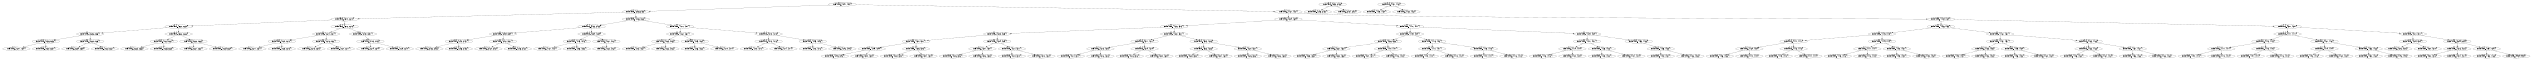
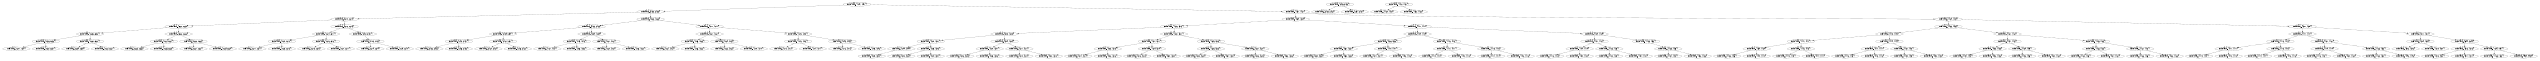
  digraph {
    n1 [label="Node{data=[4297, 4297]}"]
    n2 [label="Node{data=[3455, 3455]}"]
    n3 [label="Node{data=[4437, 4437]}"]
    n4 [label="Node{data=[2670, 2670]}"]
    n5 [label="Node{data=[4263, 4263]}"]
    n6 [label="Node{data=[4329, 4329]}"]
    n7 [label="Node{data=[4469, 4469]}"]
    n8 [label="Node{data=[2662, 2662]}"]
    n9 [label="Node{data=[2678, 2678]}"]
    n10 [label="Node{data=[3463, 3463]}"]
    n11 [label="Node{data=[4271, 4271]}"]
    n12 [label="Node{data=[2658, 2658]}"]
    n13 [label="Node{data=[2666, 2666]}"]
    n14 [label="Node{data=[2674, 2674]}"]
    n15 [label="Node{data=[3451, 3451]}"]
    n16 [label="Node{data=[2656, 2656]}"]
    n17 [label="Node{data=[2660, 2660]}"]
    n18 [label="Node{data=[2664, 2664]}"]
    n19 [label="Node{data=[2668, 2668]}"]
    n20 [label="Node{data=[1607, 1607]}"]
    n21 [label="Node{data=[2657, 2657]}"]
    n22 [label="Node{data=[2659, 2659]}"]
    n23 [label="Node{data=[2661, 2661]}"]
    n24 [label="Node{data=[2663, 2663]}"]
    n25 [label="Node{data=[2665, 2665]}"]
    n26 [label="Node{data=[2667, 2667]}"]
    n27 [label="Node{data=[2669, 2669]}"]
    n28 [label="Node{data=[2672, 2672]}"]
    n29 [label="Node{data=[2676, 2676]}"]
    n30 [label="Node{data=[2703, 2703]}"]
    n31 [label="Node{data=[2671, 2671]}"]
    n32 [label="Node{data=[2673, 2673]}"]
    n33 [label="Node{data=[2675, 2675]}"]
    n34 [label="Node{data=[2677, 2677]}"]
    n35 [label="Node{data=[2679, 2679]}"]
    n36 [label="Node{data=[2840, 2840]}"]
    n37 [label="Node{data=[3453, 3453]}"]
    n38 [label="Node{data=[3452, 3452]}"]
    n39 [label="Node{data=[3454, 3454]}"]
    n40 [label="Node{data=[3459, 3459]}"]
    n41 [label="Node{data=[4259, 4259]}"]
    n42 [label="Node{data=[4267, 4267]}"]
    n43 [label="Node{data=[4275, 4275]}"]
    n44 [label="Node{data=[3457, 3457]}"]
    n45 [label="Node{data=[3461, 3461]}"]
    n46 [label="Node{data=[4243, 4243]}"]
    n47 [label="Node{data=[4261, 4261]}"]
    n48 [label="Node{data=[3456, 3456]}"]
    n49 [label="Node{data=[3458, 3458]}"]
    n50 [label="Node{data=[3460, 3460]}"]
    n51 [label="Node{data=[3462, 3462]}"]
    n52 [label="Node{data=[4137, 4137]}"]
    n53 [label="Node{data=[4258, 4258]}"]
+   n54 [label="Node{data=[4260, 4260]}"]
    n55 [label="Node{data=[4262, 4262]}"]
    n56 [label="Node{data=[4265, 4265]}"]
    n57 [label="Node{data=[4269, 4269]}"]
    n58 [label="Node{data=[4273, 4273]}"]
    n59 [label="Node{data=[4295, 4295]}"]
    n60 [label="Node{data=[4264, 4264]}"]
    n61 [label="Node{data=[4266, 4266]}"]
    n62 [label="Node{data=[4268, 4268]}"]
    n63 [label="Node{data=[4270, 4270]}"]
    n64 [label="Node{data=[4272, 4272]}"]
    n65 [label="Node{data=[4274, 4274]}"]
    n66 [label="Node{data=[4276, 4276]}"]
    n67 [label="Node{data=[4296, 4296]}"]
    n68 [label="Node{data=[4313, 4313]}"]
    n69 [label="Node{data=[4417, 4417]}"]
    n70 [label="Node{data=[4453, 4453]}"]
    n71 [label="Node{data=[4507, 4507]}"]
    n72 [label="Node{data=[4305, 4305]}"]
    n73 [label="Node{data=[4321, 4321]}"]
    n74 [label="Node{data=[4409, 4409]}"]
    n75 [label="Node{data=[4429, 4429]}"]
    n76 [label="Node{data=[4301, 4301]}"]
    n77 [label="Node{data=[4309, 4309]}"]
    n78 [label="Node{data=[4317, 4317]}"]
    n79 [label="Node{data=[4325, 4325]}"]
    n80 [label="Node{data=[4299, 4299]}"]
    n81 [label="Node{data=[4303, 4303]}"]
    n82 [label="Node{data=[4307, 4307]}"]
    n83 [label="Node{data=[4311, 4311]}"]
-   n84 [label="Node{data=[4298, 4298]}"]
    n85 [label="Node{data=[4300, 4300]}"]
    n86 [label="Node{data=[4302, 4302]}"]
    n87 [label="Node{data=[4304, 4304]}"]
    n88 [label="Node{data=[4306, 4306]}"]
    n89 [label="Node{data=[4308, 4308]}"]
    n90 [label="Node{data=[4310, 4310]}"]
    n91 [label="Node{data=[4312, 4312]}"]
    n92 [label="Node{data=[4315, 4315]}"]
    n93 [label="Node{data=[4319, 4319]}"]
    n94 [label="Node{data=[4323, 4323]}"]
    n95 [label="Node{data=[4327, 4327]}"]
    n96 [label="Node{data=[4314, 4314]}"]
    n97 [label="Node{data=[4316, 4316]}"]
    n98 [label="Node{data=[4318, 4318]}"]
    n99 [label="Node{data=[4320, 4320]}"]
    n100 [label="Node{data=[4322, 4322]}"]
    n101 [label="Node{data=[4324, 4324]}"]
    n102 [label="Node{data=[4326, 4326]}"]
    n103 [label="Node{data=[4328, 4328]}"]
    n104 [label="Node{data=[4338, 4338]}"]
    n105 [label="Node{data=[4413, 4413]}"]
    n106 [label="Node{data=[4421, 4421]}"]
    n107 [label="Node{data=[4433, 4433]}"]
    n108 [label="Node{data=[4331, 4331]}"]
    n109 [label="Node{data=[4407, 4407]}"]
    n110 [label="Node{data=[4411, 4411]}"]
    n111 [label="Node{data=[4415, 4415]}"]
    n112 [label="Node{data=[4330, 4330]}"]
    n113 [label="Node{data=[4332, 4332]}"]
    n114 [label="Node{data=[4371, 4371]}"]
    n115 [label="Node{data=[4408, 4408]}"]
    n116 [label="Node{data=[4410, 4410]}"]
    n117 [label="Node{data=[4412, 4412]}"]
    n118 [label="Node{data=[4414, 4414]}"]
    n119 [label="Node{data=[4416, 4416]}"]
    n120 [label="Node{data=[4419, 4419]}"]
    n121 [label="Node{data=[4423, 4423]}"]
    n122 [label="Node{data=[4435, 4435]}"]
    n123 [label="Node{data=[4418, 4418]}"]
    n124 [label="Node{data=[4420, 4420]}"]
    n125 [label="Node{data=[4422, 4422]}"]
    n126 [label="Node{data=[4424, 4424]}"]
    n127 [label="Node{data=[4431, 4431]}"]
    n128 [label="Node{data=[4430, 4430]}"]
    n129 [label="Node{data=[4432, 4432]}"]
    n130 [label="Node{data=[4434, 4434]}"]
    n131 [label="Node{data=[4436, 4436]}"]
    n132 [label="Node{data=[4445, 4445]}"]
    n133 [label="Node{data=[4461, 4461]}"]
    n134 [label="Node{data=[4477, 4477]}"]
    n135 [label="Node{data=[4511, 4511]}"]
    n136 [label="Node{data=[4441, 4441]}"]
    n137 [label="Node{data=[4449, 4449]}"]
    n138 [label="Node{data=[4457, 4457]}"]
    n139 [label="Node{data=[4465, 4465]}"]
    n140 [label="Node{data=[4439, 4439]}"]
    n141 [label="Node{data=[4443, 4443]}"]
    n142 [label="Node{data=[4447, 4447]}"]
    n143 [label="Node{data=[4451, 4451]}"]
    n144 [label="Node{data=[4438, 4438]}"]
    n145 [label="Node{data=[4440, 4440]}"]
    n146 [label="Node{data=[4442, 4442]}"]
    n147 [label="Node{data=[4444, 4444]}"]
    n148 [label="Node{data=[4446, 4446]}"]
    n149 [label="Node{data=[4448, 4448]}"]
    n150 [label="Node{data=[4450, 4450]}"]
    n151 [label="Node{data=[4452, 4452]}"]
    n152 [label="Node{data=[4455, 4455]}"]
    n153 [label="Node{data=[4459, 4459]}"]
    n154 [label="Node{data=[4463, 4463]}"]
    n155 [label="Node{data=[4467, 4467]}"]
    n156 [label="Node{data=[4454, 4454]}"]
    n157 [label="Node{data=[4456, 4456]}"]
    n158 [label="Node{data=[4458, 4458]}"]
    n159 [label="Node{data=[4460, 4460]}"]
    n160 [label="Node{data=[4462, 4462]}"]
    n161 [label="Node{data=[4464, 4464]}"]
    n162 [label="Node{data=[4466, 4466]}"]
    n163 [label="Node{data=[4468, 4468]}"]
    n164 [label="Node{data=[4473, 4473]}"]
    n165 [label="Node{data=[4481, 4481]}"]
    n166 [label="Node{data=[4509, 4509]}"]
    n167 [label="Node{data=[5899, 5899]}"]
    n168 [label="Node{data=[4471, 4471]}"]
    n169 [label="Node{data=[4475, 4475]}"]
    n170 [label="Node{data=[4479, 4479]}"]
    n171 [label="Node{data=[4483, 4483]}"]
    n172 [label="Node{data=[4470, 4470]}"]
    n173 [label="Node{data=[4472, 4472]}"]
    n174 [label="Node{data=[4474, 4474]}"]
    n175 [label="Node{data=[4476, 4476]}"]
    n176 [label="Node{data=[4478, 4478]}"]
    n177 [label="Node{data=[4480, 4480]}"]
    n178 [label="Node{data=[4482, 4482]}"]
    n179 [label="Node{data=[4496, 4496]}"]
    n180 [label="Node{data=[4508, 4508]}"]
    n181 [label="Node{data=[4510, 4510]}"]
    n182 [label="Node{data=[4513, 4513]}"]
    n183 [label="Node{data=[7594, 7594]}"]
    n184 [label="Node{data=[4512, 4512]}"]
    n185 [label="Node{data=[4514, 4514]}"]
    n186 [label="Node{data=[7463, 7463]}"]
    n187 [label="Node{data=[9959, 9959]}"]
    n1 -> n2
    n1 -> n3
    n2 -> n4
    n2 -> n5
    n3 -> n6
    n3 -> n7
    n4 -> n8
    n4 -> n9
    n5 -> n10
    n5 -> n11
    n6 -> n68
    n6 -> n69
    n7 -> n70
    n7 -> n71
    n8 -> n12
    n8 -> n13
    n9 -> n14
    n9 -> n15
    n10 -> n40
    n10 -> n41
    n11 -> n42
    n11 -> n43
    n12 -> n16
    n12 -> n17
    n13 -> n18
    n13 -> n19
    n14 -> n28
    n14 -> n29
    n15 -> n30
    n16 -> n20
    n16 -> n21
    n17 -> n22
    n17 -> n23
    n18 -> n24
    n18 -> n25
    n19 -> n26
    n19 -> n27
    n28 -> n31
    n28 -> n32
    n29 -> n33
    n29 -> n34
    n30 -> n35
    n30 -> n36
    n37 -> n38
    n37 -> n39
    n40 -> n44
    n40 -> n45
    n41 -> n46
    n41 -> n47
    n42 -> n56
    n42 -> n57
    n43 -> n58
    n43 -> n59
    n44 -> n48
    n44 -> n49
    n45 -> n50
    n45 -> n51
    n46 -> n52
    n46 -> n53
+   n47 -> n54
    n47 -> n55
    n56 -> n60
    n56 -> n61
    n57 -> n62
    n57 -> n63
    n58 -> n64
    n58 -> n65
    n59 -> n66
    n59 -> n67
    n68 -> n72
    n68 -> n73
    n69 -> n74
    n69 -> n75
    n70 -> n132
    n70 -> n133
    n71 -> n134
    n71 -> n135
    n72 -> n76
    n72 -> n77
    n73 -> n78
    n73 -> n79
    n74 -> n104
    n74 -> n105
    n75 -> n106
    n75 -> n107
    n76 -> n80
    n76 -> n81
    n77 -> n82
    n77 -> n83
    n78 -> n92
    n78 -> n93
    n79 -> n94
    n79 -> n95
-   n80 -> n84
    n80 -> n85
    n81 -> n86
    n81 -> n87
    n82 -> n88
    n82 -> n89
    n83 -> n90
    n83 -> n91
    n92 -> n96
    n92 -> n97
    n93 -> n98
    n93 -> n99
    n94 -> n100
    n94 -> n101
    n95 -> n102
    n95 -> n103
    n104 -> n108
    n104 -> n109
    n105 -> n110
    n105 -> n111
    n106 -> n120
    n106 -> n121
    n107 -> n122
    n108 -> n112
    n108 -> n113
    n109 -> n114
    n109 -> n115
    n110 -> n116
    n110 -> n117
    n111 -> n118
    n111 -> n119
    n120 -> n123
    n120 -> n124
    n121 -> n125
    n121 -> n126
    n122 -> n130
    n122 -> n131
    n127 -> n128
    n127 -> n129
    n132 -> n136
    n132 -> n137
    n133 -> n138
    n133 -> n139
    n134 -> n164
    n134 -> n165
    n135 -> n166
    n135 -> n167
    n136 -> n140
    n136 -> n141
    n137 -> n142
    n137 -> n143
    n138 -> n152
    n138 -> n153
    n139 -> n154
    n139 -> n155
    n140 -> n144
    n140 -> n145
    n141 -> n146
    n141 -> n147
    n142 -> n148
    n142 -> n149
    n143 -> n150
    n143 -> n151
    n152 -> n156
    n152 -> n157
    n153 -> n158
    n153 -> n159
    n154 -> n160
    n154 -> n161
    n155 -> n162
    n155 -> n163
    n164 -> n168
    n164 -> n169
    n165 -> n170
    n165 -> n171
    n166 -> n180
    n166 -> n181
    n167 -> n182
    n167 -> n183
    n168 -> n172
    n168 -> n173
    n169 -> n174
    n169 -> n175
    n170 -> n176
    n170 -> n177
    n171 -> n178
    n171 -> n179
    n182 -> n184
    n182 -> n185
    n183 -> n186
    n183 -> n187
  }
